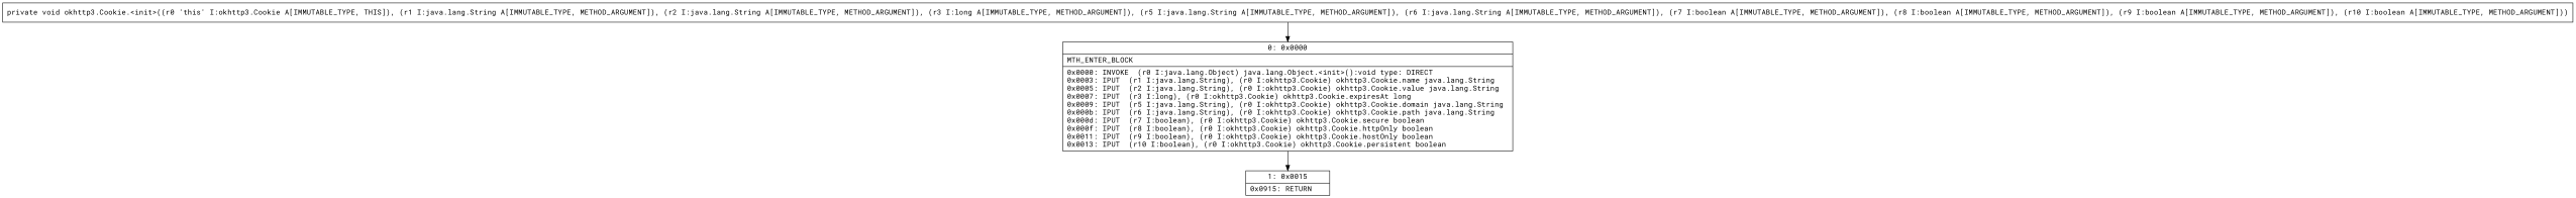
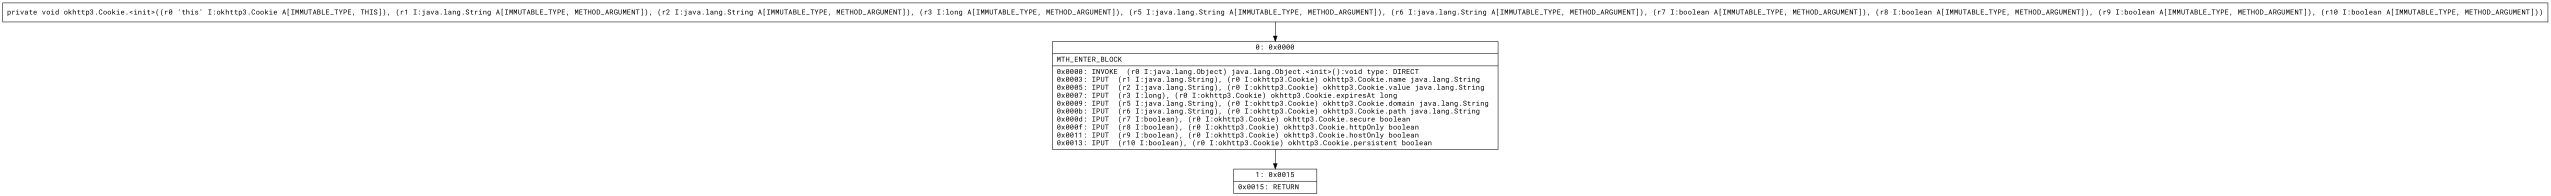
  digraph {
    fontname="Roboto Mono"
    node [shape=record fontname="Roboto Mono"]
    edge [fontname="Roboto Mono"]
    n1 [label="{0\:\ 0x0000|MTH_ENTER_BLOCK\l|0x0000: INVOKE  (r0 I:java.lang.Object) java.lang.Object.\<init\>():void type: DIRECT \l0x0003: IPUT  (r1 I:java.lang.String), (r0 I:okhttp3.Cookie) okhttp3.Cookie.name java.lang.String \l0x0005: IPUT  (r2 I:java.lang.String), (r0 I:okhttp3.Cookie) okhttp3.Cookie.value java.lang.String \l0x0007: IPUT  (r3 I:long), (r0 I:okhttp3.Cookie) okhttp3.Cookie.expiresAt long \l0x0009: IPUT  (r5 I:java.lang.String), (r0 I:okhttp3.Cookie) okhttp3.Cookie.domain java.lang.String \l0x000b: IPUT  (r6 I:java.lang.String), (r0 I:okhttp3.Cookie) okhttp3.Cookie.path java.lang.String \l0x000d: IPUT  (r7 I:boolean), (r0 I:okhttp3.Cookie) okhttp3.Cookie.secure boolean \l0x000f: IPUT  (r8 I:boolean), (r0 I:okhttp3.Cookie) okhttp3.Cookie.httpOnly boolean \l0x0011: IPUT  (r9 I:boolean), (r0 I:okhttp3.Cookie) okhttp3.Cookie.hostOnly boolean \l0x0013: IPUT  (r10 I:boolean), (r0 I:okhttp3.Cookie) okhttp3.Cookie.persistent boolean \l}"]
-   n2 [label="{1\:\ 0x0015|0x0915: RETURN   \l}"]
+   n2 [label="{1\:\ 0x0015|0x0015: RETURN   \l}"]
    n3 [label="{private void okhttp3.Cookie.\<init\>((r0 'this' I:okhttp3.Cookie A[IMMUTABLE_TYPE, THIS]), (r1 I:java.lang.String A[IMMUTABLE_TYPE, METHOD_ARGUMENT]), (r2 I:java.lang.String A[IMMUTABLE_TYPE, METHOD_ARGUMENT]), (r3 I:long A[IMMUTABLE_TYPE, METHOD_ARGUMENT]), (r5 I:java.lang.String A[IMMUTABLE_TYPE, METHOD_ARGUMENT]), (r6 I:java.lang.String A[IMMUTABLE_TYPE, METHOD_ARGUMENT]), (r7 I:boolean A[IMMUTABLE_TYPE, METHOD_ARGUMENT]), (r8 I:boolean A[IMMUTABLE_TYPE, METHOD_ARGUMENT]), (r9 I:boolean A[IMMUTABLE_TYPE, METHOD_ARGUMENT]), (r10 I:boolean A[IMMUTABLE_TYPE, METHOD_ARGUMENT])) }"]
    n1 -> n2
    n3 -> n1
  }
